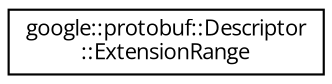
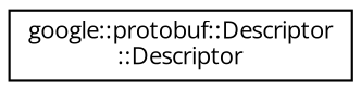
  digraph {
    rankdir=LR
    fontname="Open Sans"
-   n1 [color=black fillcolor=white fontname="Open Sans" fontsize=10 height=0.2 label="google::protobuf::Descriptor\l::ExtensionRange" shape=record style=filled width=0.4]
+   n1 [color=black fillcolor=white fontname="Open Sans" fontsize=10 height=0.2 label="google::protobuf::Descriptor\l::Descriptor" shape=record style=filled width=0.4]
  }
